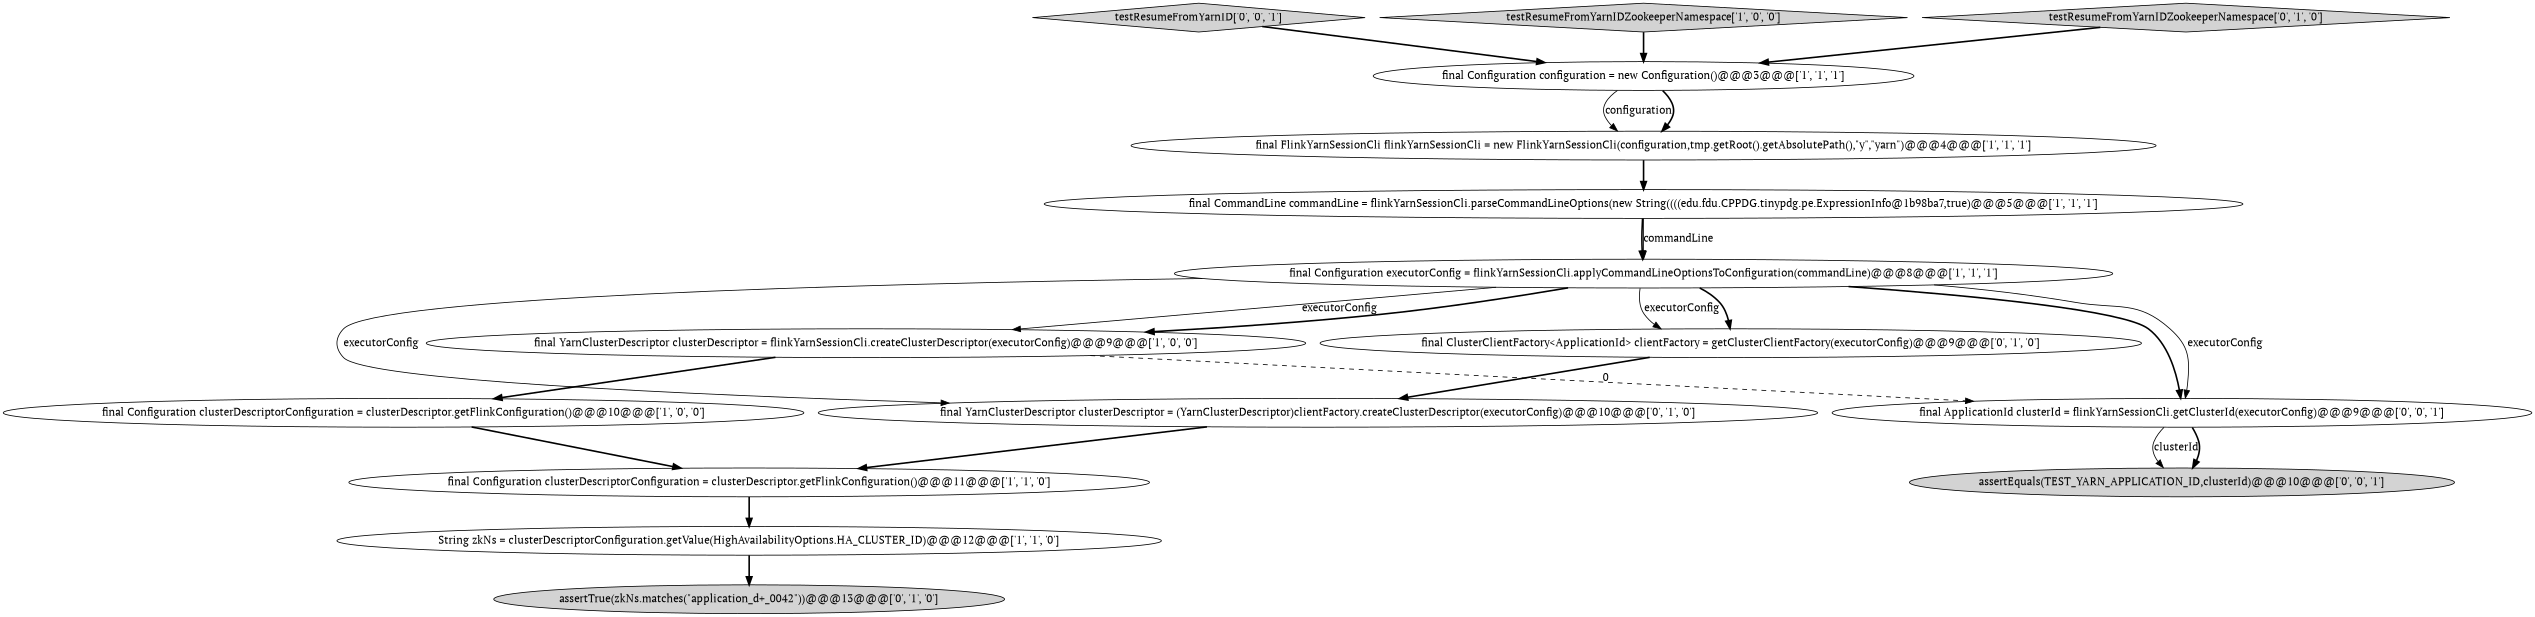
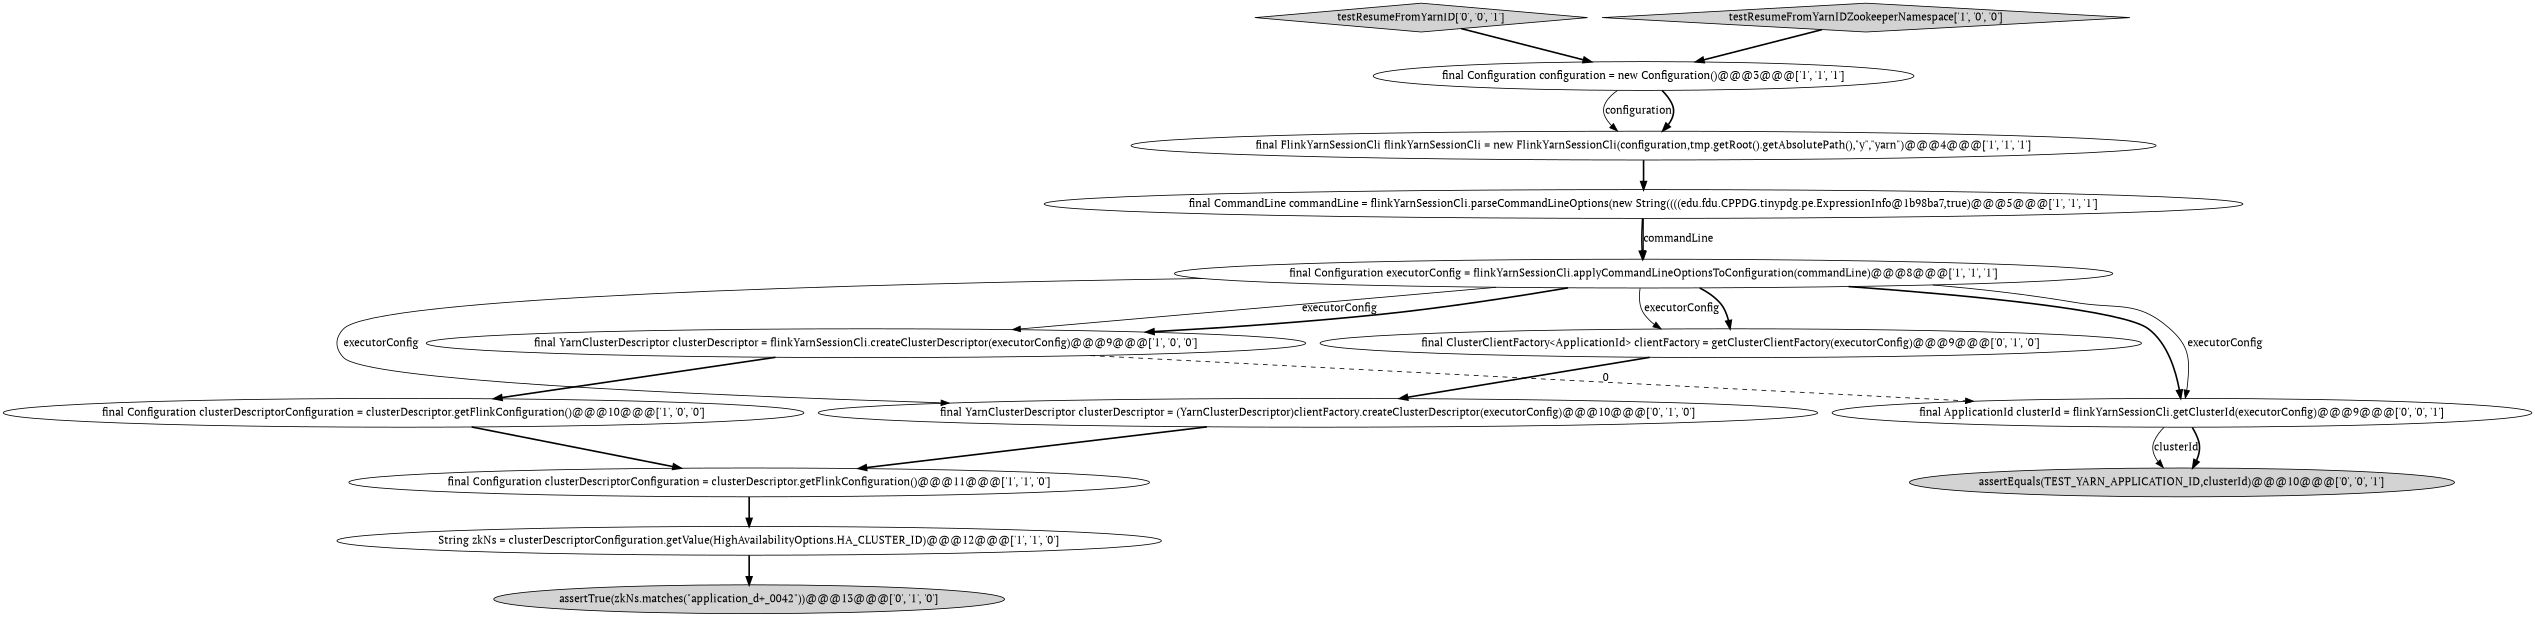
  digraph {
    fontname="PT Serif"
    node [fillcolor=white shape=ellipse style=filled fontname="PT Serif"]
    edge [style=bold fontname="PT Serif"]
    n1 [label="final YarnClusterDescriptor clusterDescriptor = flinkYarnSessionCli.createClusterDescriptor(executorConfig)@@@9@@@['1', '0', '0']"]
    n2 [label="final Configuration clusterDescriptorConfiguration = clusterDescriptor.getFlinkConfiguration()@@@10@@@['1', '0', '0']"]
    n3 [label="final ApplicationId clusterId = flinkYarnSessionCli.getClusterId(executorConfig)@@@9@@@['0', '0', '1']"]
    n4 [fillcolor=lightgray label="testResumeFromYarnID['0', '0', '1']" shape=diamond]
    n5 [label="final Configuration configuration = new Configuration()@@@3@@@['1', '1', '1']"]
    n6 [fillcolor=lightgray label="testResumeFromYarnIDZookeeperNamespace['1', '0', '0']" shape=diamond]
    n7 [label="final ClusterClientFactory<ApplicationId> clientFactory = getClusterClientFactory(executorConfig)@@@9@@@['0', '1', '0']"]
    n8 [label="final YarnClusterDescriptor clusterDescriptor = (YarnClusterDescriptor)clientFactory.createClusterDescriptor(executorConfig)@@@10@@@['0', '1', '0']"]
    n9 [fillcolor=lightgray label="assertEquals(TEST_YARN_APPLICATION_ID,clusterId)@@@10@@@['0', '0', '1']"]
    n10 [label="final FlinkYarnSessionCli flinkYarnSessionCli = new FlinkYarnSessionCli(configuration,tmp.getRoot().getAbsolutePath(),\"y\",\"yarn\")@@@4@@@['1', '1', '1']"]
    n11 [label="final CommandLine commandLine = flinkYarnSessionCli.parseCommandLineOptions(new String((((edu.fdu.CPPDG.tinypdg.pe.ExpressionInfo@1b98ba7,true)@@@5@@@['1', '1', '1']"]
    n12 [label="final Configuration clusterDescriptorConfiguration = clusterDescriptor.getFlinkConfiguration()@@@11@@@['1', '1', '0']"]
    n13 [label="String zkNs = clusterDescriptorConfiguration.getValue(HighAvailabilityOptions.HA_CLUSTER_ID)@@@12@@@['1', '1', '0']"]
    n14 [label="final Configuration executorConfig = flinkYarnSessionCli.applyCommandLineOptionsToConfiguration(commandLine)@@@8@@@['1', '1', '1']"]
    n15 [fillcolor=lightgray label="assertTrue(zkNs.matches(\"application_\d+_0042\"))@@@13@@@['0', '1', '0']"]
-   n16 [fillcolor=lightgray label="testResumeFromYarnIDZookeeperNamespace['0', '1', '0']" shape=diamond]
    n1 -> n2
    n1 -> n3 [label=0 style=dashed]
    n2 -> n12
    n3 -> n9 [label=clusterId style=solid]
    n3 -> n9
    n4 -> n5
    n5 -> n10 [label=configuration style=solid]
    n5 -> n10
    n6 -> n5
    n7 -> n8
    n8 -> n12
    n10 -> n11
    n11 -> n14
    n11 -> n14 [label=commandLine style=solid]
    n12 -> n13
    n13 -> n15
    n14 -> n1 [label=executorConfig style=solid]
    n14 -> n1
    n14 -> n3
    n14 -> n3 [label=executorConfig style=solid]
    n14 -> n7 [label=executorConfig style=solid]
    n14 -> n7
    n14 -> n8 [label=executorConfig style=solid]
-   n16 -> n5
  }
